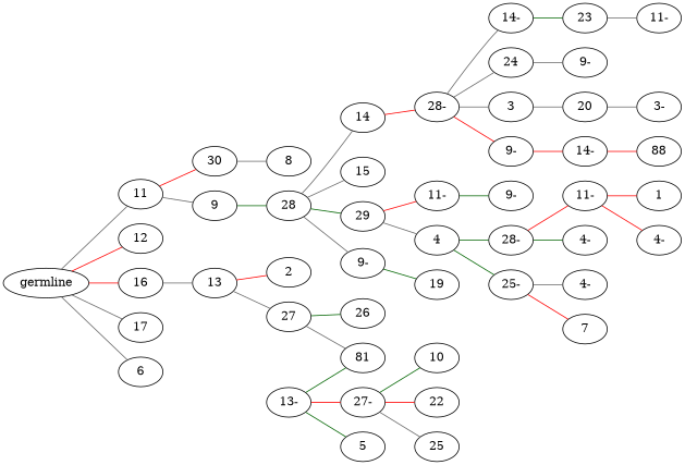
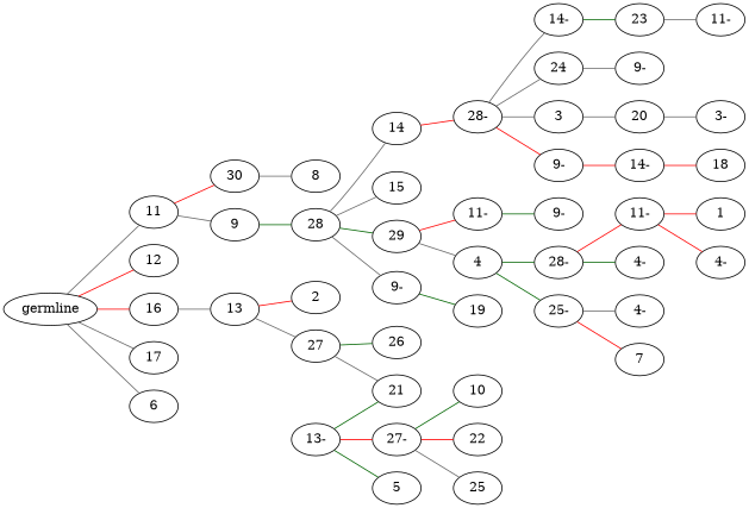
  graph {
    rankdir=LR
    edge [color=gray40]
    n1 [label=germline]
    n2 [label=11]
    n3 [label=12]
    n4 [label=16]
    n5 [label=17]
    n6 [label=6]
    n7 [label=30]
    n8 [label=9]
    n9 [label=13]
    n10 [label=2]
    n11 [label=27]
    n12 [label=8]
    n13 [label=28]
    n14 [label=14]
    n15 [label=15]
    n16 [label=29]
    n17 [label="9-"]
    n18 [label="28-"]
    n19 [label="11-"]
    n20 [label=4]
    n21 [label=19]
    n22 [label="14-"]
    n23 [label=24]
    n24 [label=3]
    n25 [label="9-"]
    n26 [label=23]
    n27 [label="9-"]
    n28 [label=20]
    n29 [label="14-"]
    n30 [label="11-"]
    n31 [label="3-"]
-   n32 [label=88]
+   n32 [label=18]
    n33 [label="9-"]
    n34 [label="28-"]
    n35 [label="25-"]
    n36 [label="11-"]
    n37 [label="4-"]
    n38 [label="4-"]
    n39 [label=7]
    n40 [label=1]
    n41 [label="4-"]
    n42 [label=26]
-   n43 [label=81]
+   n43 [label=21]
    n44 [label="13-"]
    n45 [label="27-"]
    n46 [label=5]
    n47 [label=10]
    n48 [label=22]
    n49 [label=25]
    n1 -- n2
    n1 -- n3 [color=red]
    n1 -- n4 [color=red]
    n1 -- n5
    n1 -- n6
    n2 -- n7 [color=red]
    n2 -- n8
    n4 -- n9
    n7 -- n12
    n8 -- n13 [color=darkgreen]
    n9 -- n10 [color=red]
    n9 -- n11
    n11 -- n42 [color=darkgreen]
    n11 -- n43
    n13 -- n14
    n13 -- n15
    n13 -- n16 [color=darkgreen]
    n13 -- n17
    n14 -- n18 [color=red]
    n16 -- n19 [color=red]
    n16 -- n20
    n17 -- n21 [color=darkgreen]
    n18 -- n22
    n18 -- n23
    n18 -- n24
    n18 -- n25 [color=red]
    n19 -- n33 [color=darkgreen]
    n20 -- n34 [color=darkgreen]
    n20 -- n35 [color=darkgreen]
    n22 -- n26 [color=darkgreen]
    n23 -- n27
    n24 -- n28
    n25 -- n29 [color=red]
    n26 -- n30
    n28 -- n31
    n29 -- n32 [color=red]
    n34 -- n36 [color=red]
    n34 -- n37 [color=darkgreen]
    n35 -- n38
    n35 -- n39 [color=red]
    n36 -- n40 [color=red]
    n36 -- n41 [color=red]
    n44 -- n43 [color=darkgreen]
    n44 -- n45 [color=red]
    n44 -- n46 [color=darkgreen]
    n45 -- n47 [color=darkgreen]
    n45 -- n48 [color=red]
    n45 -- n49
  }
